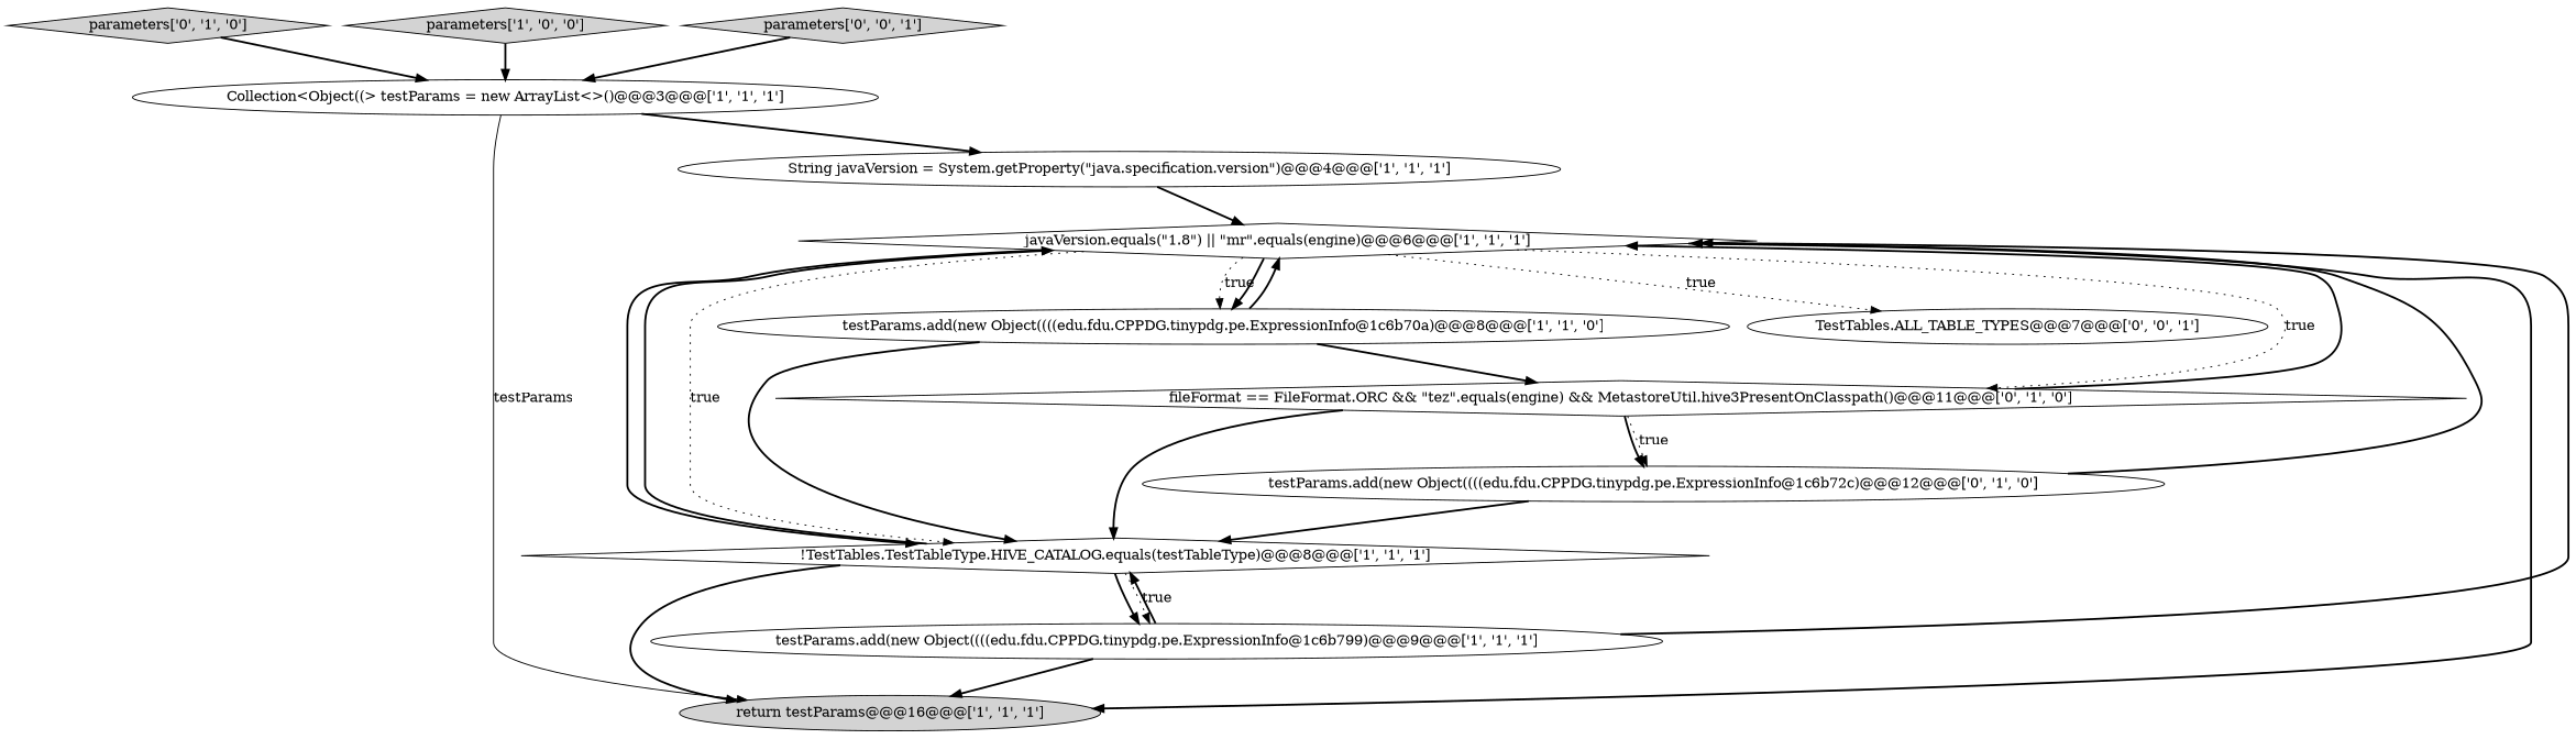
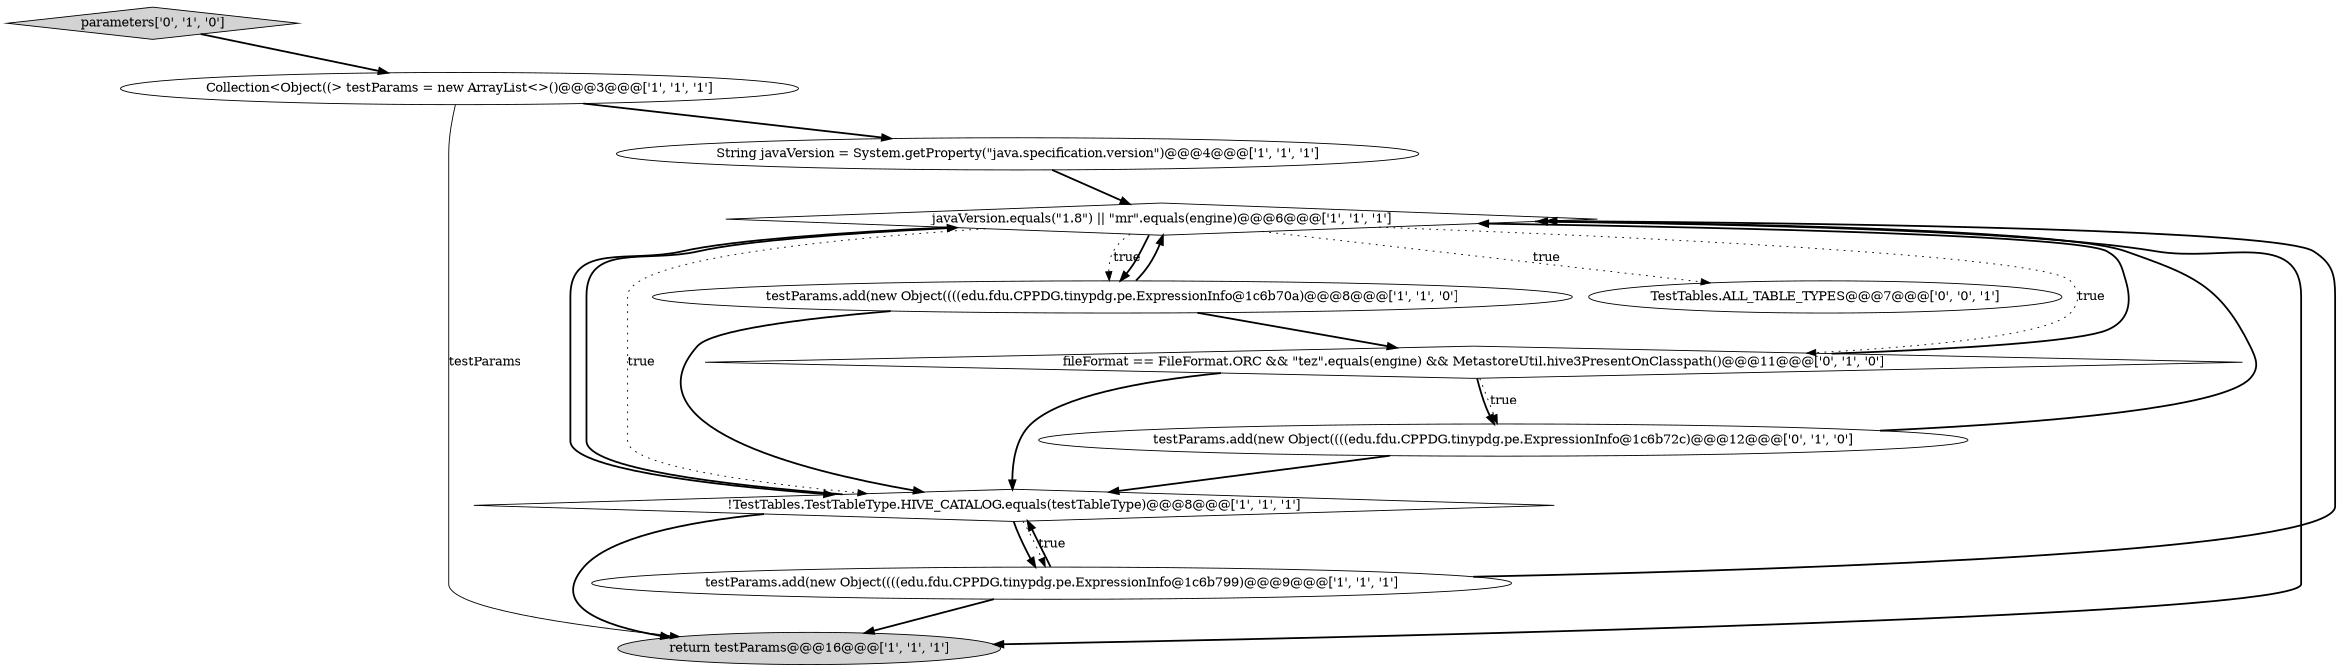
  digraph {
    node [fillcolor=white shape=ellipse style=filled]
    edge [style=bold]
    n1 [fillcolor=lightgray label="parameters['0', '1', '0']" shape=diamond]
    n2 [label="Collection<Object((> testParams = new ArrayList<>()@@@3@@@['1', '1', '1']"]
    n3 [fillcolor=lightgray label="return testParams@@@16@@@['1', '1', '1']"]
    n4 [label="String javaVersion = System.getProperty(\"java.specification.version\")@@@4@@@['1', '1', '1']"]
    n5 [label="fileFormat == FileFormat.ORC && \"tez\".equals(engine) && MetastoreUtil.hive3PresentOnClasspath()@@@11@@@['0', '1', '0']" shape=diamond]
    n6 [label="!TestTables.TestTableType.HIVE_CATALOG.equals(testTableType)@@@8@@@['1', '1', '1']" shape=diamond]
    n7 [label="testParams.add(new Object((((edu.fdu.CPPDG.tinypdg.pe.ExpressionInfo@1c6b72c)@@@12@@@['0', '1', '0']"]
    n8 [label="javaVersion.equals(\"1.8\") || \"mr\".equals(engine)@@@6@@@['1', '1', '1']" shape=diamond]
    n9 [label="testParams.add(new Object((((edu.fdu.CPPDG.tinypdg.pe.ExpressionInfo@1c6b799)@@@9@@@['1', '1', '1']"]
    n10 [label="TestTables.ALL_TABLE_TYPES@@@7@@@['0', '0', '1']"]
    n11 [label="testParams.add(new Object((((edu.fdu.CPPDG.tinypdg.pe.ExpressionInfo@1c6b70a)@@@8@@@['1', '1', '0']"]
-   n12 [fillcolor=lightgray label="parameters['1', '0', '0']" shape=diamond]
-   n13 [fillcolor=lightgray label="parameters['0', '0', '1']" shape=diamond]
    n1 -> n2
    n2 -> n3 [label=testParams style=solid]
    n2 -> n4
    n4 -> n8
    n5 -> n6
    n5 -> n7
    n5 -> n7 [label=true style=dotted]
    n5 -> n8
    n6 -> n3
    n6 -> n8
    n6 -> n9 [label=true style=dotted]
    n6 -> n9
    n7 -> n6
    n7 -> n8
    n8 -> n3
    n8 -> n5 [label=true style=dotted]
    n8 -> n6 [label=true style=dotted]
    n8 -> n6
    n8 -> n10 [label=true style=dotted]
    n8 -> n11 [label=true style=dotted]
    n8 -> n11
    n9 -> n3
    n9 -> n6
    n9 -> n8
    n11 -> n5
    n11 -> n6
    n11 -> n8
-   n12 -> n2
-   n13 -> n2
  }
